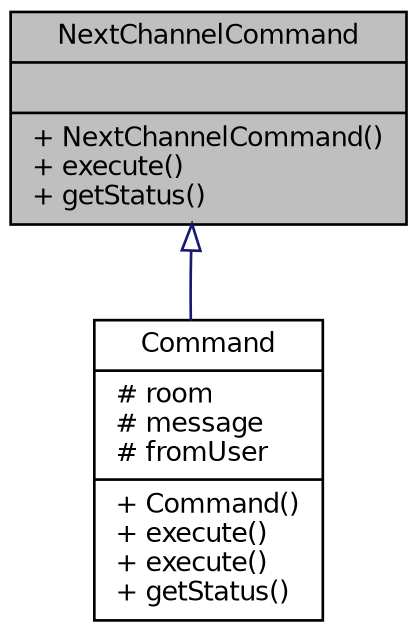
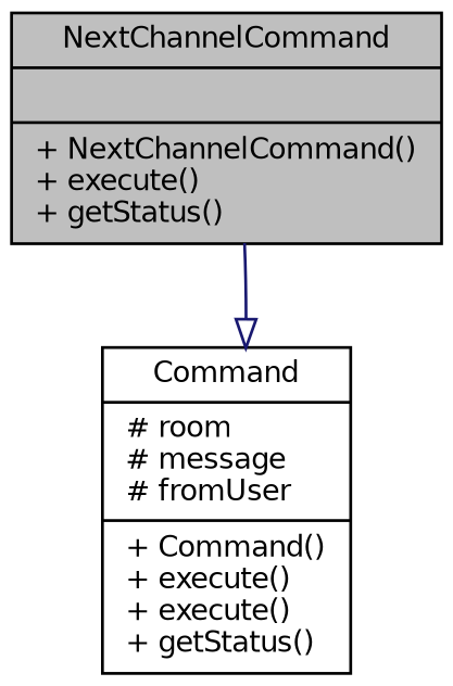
  digraph {
    node [color=black fontname=Helvetica fontsize=10 shape=record style=filled]
    n1 [fillcolor=grey75 fontcolor=black height=0.2 label="{NextChannelCommand\n||+ NextChannelCommand()\l+ execute()\l+ getStatus()\l}" width=0.4]
    n2 [fillcolor=white height=0.2 label="{Command\n|# room\l# message\l# fromUser\l|+ Command()\l+ execute()\l+ execute()\l+ getStatus()\l}" width=0.4]
-   n1 -> n2 [arrowtail=onormal color=midnightblue dir=back fontname=Helvetica fontsize=10 labelfontname=Helvetica labelfontsize=10 style=solid]
+   n2 -> n1 [arrowtail=onormal color=midnightblue dir=back fontname=Helvetica fontsize=10 labelfontname=Helvetica labelfontsize=10 style=solid]
  }
